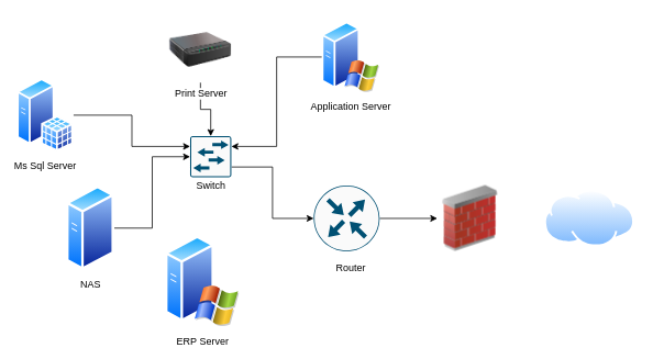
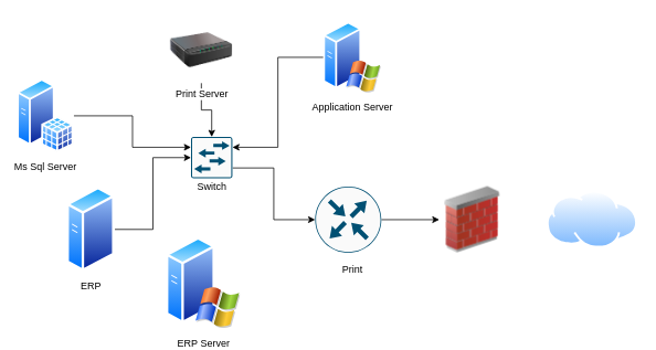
  <mxCell id="0" />
  <mxCell id="1" parent="0" />
  <mxCell id="2" style="edgeStyle=orthogonalEdgeStyle;rounded=0;orthogonalLoop=1;jettySize=auto;html=1;exitX=1;exitY=0.5;exitDx=0;exitDy=0;exitPerimeter=0;entryX=0;entryY=0.5;entryDx=0;entryDy=0;" edge="1" parent="1" source="3" target="14"><mxGeometry relative="1" as="geometry" /></mxCell>
  <mxCell id="3" value="" style="sketch=0;points=[[0.5,0,0],[1,0.5,0],[0.5,1,0],[0,0.5,0],[0.145,0.145,0],[0.856,0.145,0],[0.855,0.856,0],[0.145,0.855,0]];verticalLabelPosition=bottom;html=1;verticalAlign=top;aspect=fixed;align=center;pointerEvents=1;shape=mxgraph.cisco19.rect;prIcon=router;fillColor=#FAFAFA;strokeColor=#005073;" vertex="1" parent="1"><mxGeometry x="380" y="225" width="80" height="80" as="geometry" /></mxCell>
  <mxCell id="4" style="edgeStyle=orthogonalEdgeStyle;rounded=0;orthogonalLoop=1;jettySize=auto;html=1;entryX=0.5;entryY=0;entryDx=0;entryDy=0;entryPerimeter=0;" edge="1" parent="1" source="5" target="16"><mxGeometry relative="1" as="geometry" /></mxCell>
  <mxCell id="5" value="Print Server" style="image;html=1;image=img/lib/clip_art/networking/Print_Server_128x128.png" vertex="1" parent="1"><mxGeometry x="205" y="20" width="75" height="80" as="geometry" /></mxCell>
  <mxCell id="6" style="edgeStyle=orthogonalEdgeStyle;rounded=0;orthogonalLoop=1;jettySize=auto;html=1;entryX=1;entryY=0.25;entryDx=0;entryDy=0;entryPerimeter=0;" edge="1" parent="1" source="7" target="16"><mxGeometry relative="1" as="geometry" /></mxCell>
  <mxCell id="7" value="Application Server" style="aspect=fixed;perimeter=ellipsePerimeter;html=1;align=center;shadow=0;dashed=0;spacingTop=3;image;image=img/lib/active_directory/windows_server_2.svg;" vertex="1" parent="1"><mxGeometry x="390" y="25" width="70" height="87.5" as="geometry" /></mxCell>
  <mxCell id="8" style="edgeStyle=orthogonalEdgeStyle;rounded=0;orthogonalLoop=1;jettySize=auto;html=1;exitX=1;exitY=0.5;exitDx=0;exitDy=0;entryX=0;entryY=0.5;entryDx=0;entryDy=0;entryPerimeter=0;" edge="1" parent="1" source="9" target="16"><mxGeometry relative="1" as="geometry" /></mxCell>
- <mxCell id="9" value="NAS" style="aspect=fixed;perimeter=ellipsePerimeter;html=1;align=center;shadow=0;dashed=0;spacingTop=3;image;image=img/lib/active_directory/generic_server.svg;" vertex="1" parent="1"><mxGeometry x="80" y="225" width="58" height="103.57" as="geometry" /></mxCell>
+ <mxCell id="9" value="ERP" style="aspect=fixed;perimeter=ellipsePerimeter;html=1;align=center;shadow=0;dashed=0;spacingTop=3;image;image=img/lib/active_directory/generic_server.svg;" vertex="1" parent="1"><mxGeometry x="80" y="225" width="58" height="103.57" as="geometry" /></mxCell>
  <mxCell id="10" style="edgeStyle=orthogonalEdgeStyle;rounded=0;orthogonalLoop=1;jettySize=auto;html=1;entryX=0;entryY=0.25;entryDx=0;entryDy=0;entryPerimeter=0;" edge="1" parent="1" source="11" target="16"><mxGeometry relative="1" as="geometry" /></mxCell>
  <mxCell id="11" value="Ms Sql Server" style="aspect=fixed;perimeter=ellipsePerimeter;html=1;align=center;shadow=0;dashed=0;spacingTop=3;image;image=img/lib/active_directory/sql_server.svg;" vertex="1" parent="1"><mxGeometry x="20" y="95" width="68.5" height="88.96" as="geometry" /></mxCell>
  <mxCell id="12" value="ERP Server" style="aspect=fixed;perimeter=ellipsePerimeter;html=1;align=center;shadow=0;dashed=0;spacingTop=3;image;image=img/lib/active_directory/windows_server_2.svg;" vertex="1" parent="1"><mxGeometry x="200" y="285" width="90" height="112.5" as="geometry" /></mxCell>
- <mxCell id="13" value="Router" style="text;html=1;align=center;verticalAlign=middle;resizable=0;points=[];autosize=1;strokeColor=none;fillColor=none;" vertex="1" parent="1"><mxGeometry x="400" y="315" width="50" height="20" as="geometry" /></mxCell>
+ <mxCell id="13" value="Print" style="text;html=1;align=center;verticalAlign=middle;resizable=0;points=[];autosize=1;strokeColor=none;fillColor=none;" vertex="1" parent="1"><mxGeometry x="400" y="315" width="50" height="20" as="geometry" /></mxCell>
  <mxCell id="14" value="" style="image;html=1;image=img/lib/clip_art/networking/Firewall_02_128x128.png" vertex="1" parent="1"><mxGeometry x="530" y="225" width="80" height="80" as="geometry" /></mxCell>
  <mxCell id="15" style="edgeStyle=orthogonalEdgeStyle;rounded=0;orthogonalLoop=1;jettySize=auto;html=1;exitX=1;exitY=0.75;exitDx=0;exitDy=0;exitPerimeter=0;entryX=0;entryY=0.5;entryDx=0;entryDy=0;entryPerimeter=0;" edge="1" parent="1" source="16" target="3"><mxGeometry relative="1" as="geometry" /></mxCell>
  <mxCell id="16" value="" style="sketch=0;points=[[0.015,0.015,0],[0.985,0.015,0],[0.985,0.985,0],[0.015,0.985,0],[0.25,0,0],[0.5,0,0],[0.75,0,0],[1,0.25,0],[1,0.5,0],[1,0.75,0],[0.75,1,0],[0.5,1,0],[0.25,1,0],[0,0.75,0],[0,0.5,0],[0,0.25,0]];verticalLabelPosition=bottom;html=1;verticalAlign=top;aspect=fixed;align=center;pointerEvents=1;shape=mxgraph.cisco19.rect;prIcon=l2_switch;fillColor=#FAFAFA;strokeColor=#005073;" vertex="1" parent="1"><mxGeometry x="230" y="165" width="50" height="50" as="geometry" /></mxCell>
  <mxCell id="17" value="Switch" style="text;html=1;align=center;verticalAlign=middle;resizable=0;points=[];autosize=1;strokeColor=none;fillColor=none;" vertex="1" parent="1"><mxGeometry x="230" y="215" width="50" height="20" as="geometry" /></mxCell>
  <mxCell id="18" value="" style="aspect=fixed;perimeter=ellipsePerimeter;html=1;align=center;shadow=0;dashed=0;spacingTop=3;image;image=img/lib/active_directory/internet_cloud.svg;" vertex="1" parent="1"><mxGeometry x="660" y="230.45" width="109.68" height="69.1" as="geometry" /></mxCell>
